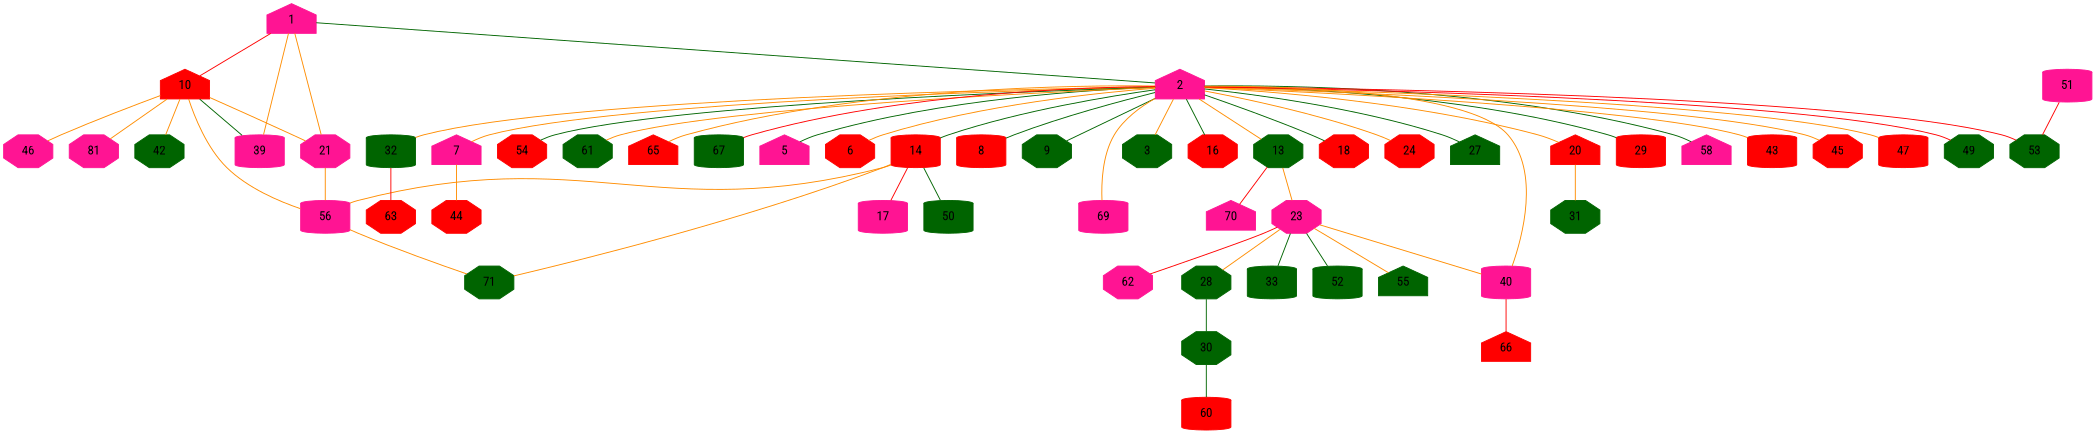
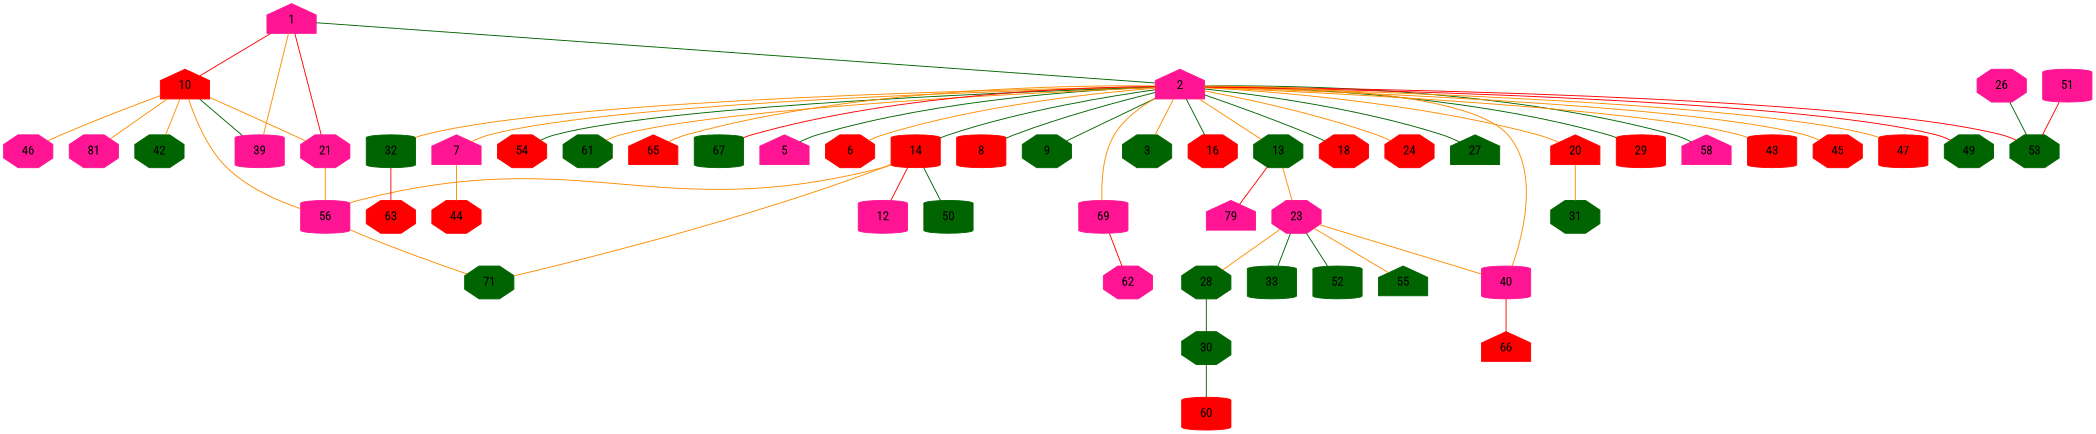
  graph {
    fontname="Roboto Condensed"
    node [color=deeppink fontname="Roboto Condensed" shape=octagon style=filled]
    edge [color=darkorange fontname="Roboto Condensed"]
    1 [shape=house super="+39"]
    2 [shape=house super="+4"]
    10 [color=red shape=house super="+11"]
    21
    n5 [label=39 shape=cylinder]
    3 [color=darkgreen super="+25"]
    5 [shape=house]
    6 [color=red]
    7 [shape=house super="+12"]
    8 [color=red shape=cylinder]
    9 [color=darkgreen]
    13 [color=darkgreen super="+22"]
    14 [color=red shape=cylinder super="+15"]
    16 [color=red]
    18 [color=red super="+64"]
    n16 [label=69 shape=cylinder]
    20 [color=red shape=house super="+34"]
    24 [color=red]
    27 [color=darkgreen shape=house]
    29 [color=red shape=cylinder]
    32 [color=darkgreen shape=cylinder super="+58"]
    n22 [label=58 shape=house]
    43 [color=red shape=cylinder]
    45 [color=red]
    47 [color=red shape=cylinder]
    49 [color=darkgreen]
    53 [color=darkgreen super="+59"]
    54 [color=red]
    61 [color=darkgreen]
    65 [color=red shape=house]
    67 [color=darkgreen shape=cylinder]
    40 [shape=cylinder]
    n33 [label=81 super="+48"]
    42 [color=darkgreen]
    46
    56 [shape=cylinder super="+69"]
    44 [color=red]
    23 [super="+36"]
-   70 [shape=house]
-   17 [shape=cylinder]
+   70 [shape=house label=79]
+   17 [shape=cylinder label=12]
    50 [color=darkgreen shape=cylinder]
    71 [color=darkgreen]
    31 [color=darkgreen]
+   26
    63 [color=red]
    28 [color=darkgreen]
    33 [color=darkgreen shape=cylinder]
    52 [color=darkgreen shape=cylinder]
    55 [color=darkgreen shape=house]
    62
    30 [color=darkgreen super="+37"]
    66 [color=red shape=house]
    51 [shape=cylinder super="+57"]
    60 [color=red shape=cylinder]
    1 -- 2 [color=darkgreen]
    1 -- 10 [color=red]
-   1 -- 21
+   1 -- 21 [color=red]
    1 -- n5
    2 -- 3
    2 -- 5 [color=darkgreen]
    2 -- 6
    2 -- 7
    2 -- 8 [color=darkgreen]
    2 -- 9 [color=darkgreen]
    2 -- 13
    2 -- 14 [color=darkgreen]
    2 -- 16 [color=darkgreen]
    2 -- 18 [color=darkgreen]
    2 -- n16
    2 -- 20
    2 -- 24
    2 -- 27 [color=darkgreen]
    2 -- 29 [color=darkgreen]
    2 -- 32
    2 -- n22 [color=darkgreen]
    2 -- 43
    2 -- 45
    2 -- 47
    2 -- 49 [color=red]
    2 -- 53 [color=red]
    2 -- 54 [color=darkgreen]
    2 -- 61
    2 -- 65
    2 -- 67 [color=red]
    2 -- 40
    10 -- 21
    10 -- n5 [color=darkgreen]
    10 -- n33 [weight=2]
    10 -- 42
    10 -- 46
    10 -- 56
    21 -- 56
    7 -- 44
    13 -- 23
    13 -- 70 [color=red]
    14 -- 56
    14 -- 17 [color=red]
    14 -- 50 [color=darkgreen]
    14 -- 71
    20 -- 31
    32 -- 63 [color=red]
    40 -- 66 [color=red]
    56 -- 71
    23 -- 40
    23 -- 28
    23 -- 33 [color=darkgreen]
    23 -- 52 [color=darkgreen]
    23 -- 55
-   23 -- 62 [color=red]
+   n16 -- 62 [color=red]
+   26 -- 53 [color=darkgreen]
    28 -- 30 [color=darkgreen]
    30 -- 60 [color=darkgreen]
    51 -- 53 [color=red]
  }
